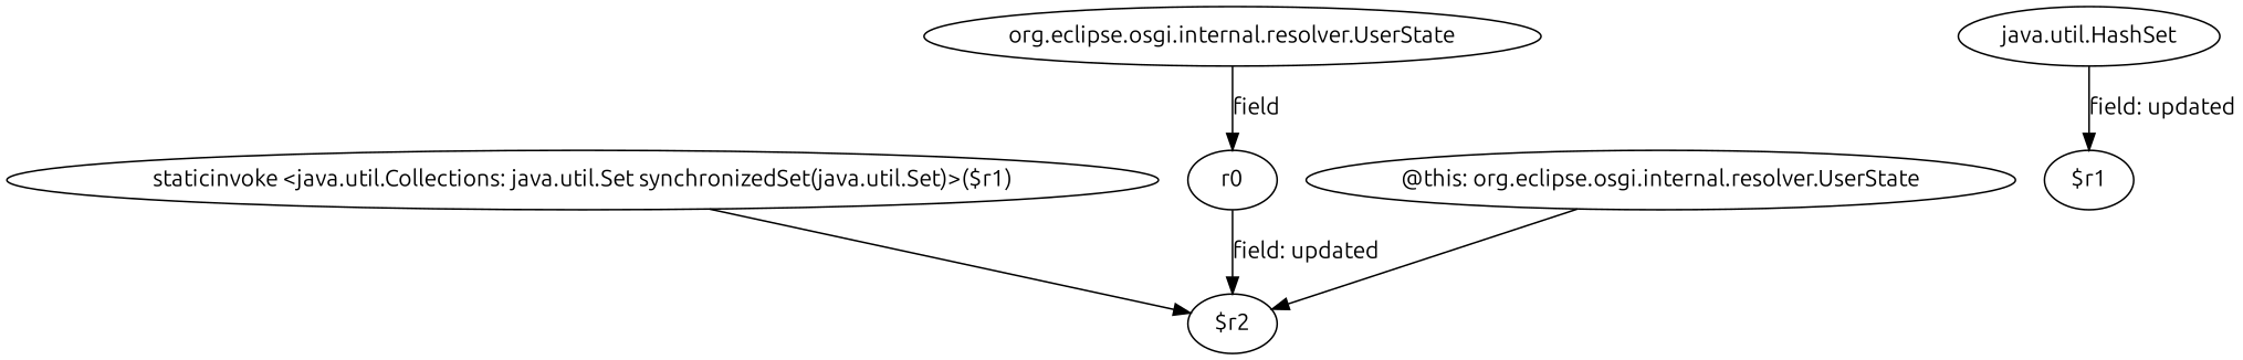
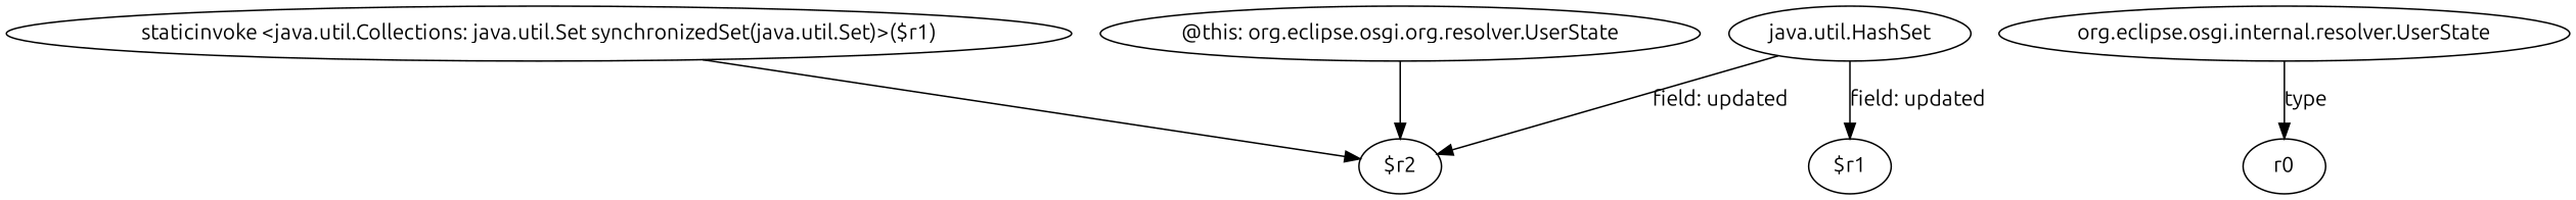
  digraph {
    fontname=Ubuntu
    node [fontname=Ubuntu]
    edge [fontname=Ubuntu]
    n1 [label="staticinvoke <java.util.Collections: java.util.Set synchronizedSet(java.util.Set)>($r1)"]
    n2 [label="$r2"]
    n3 [label="org.eclipse.osgi.internal.resolver.UserState"]
    n4 [label=r0]
-   n5 [label="@this: org.eclipse.osgi.internal.resolver.UserState"]
+   n5 [label="@this: org.eclipse.osgi.org.resolver.UserState"]
    n6 [label="java.util.HashSet"]
    n7 [label="$r1"]
    n1 -> n2
-   n3 -> n4 [label=field]
-   n4 -> n2 [label="field: updated"]
+   n3 -> n4 [label=type]
+   n6 -> n2 [label="field: updated"]
    n5 -> n2
    n6 -> n7 [label="field: updated"]
  }
